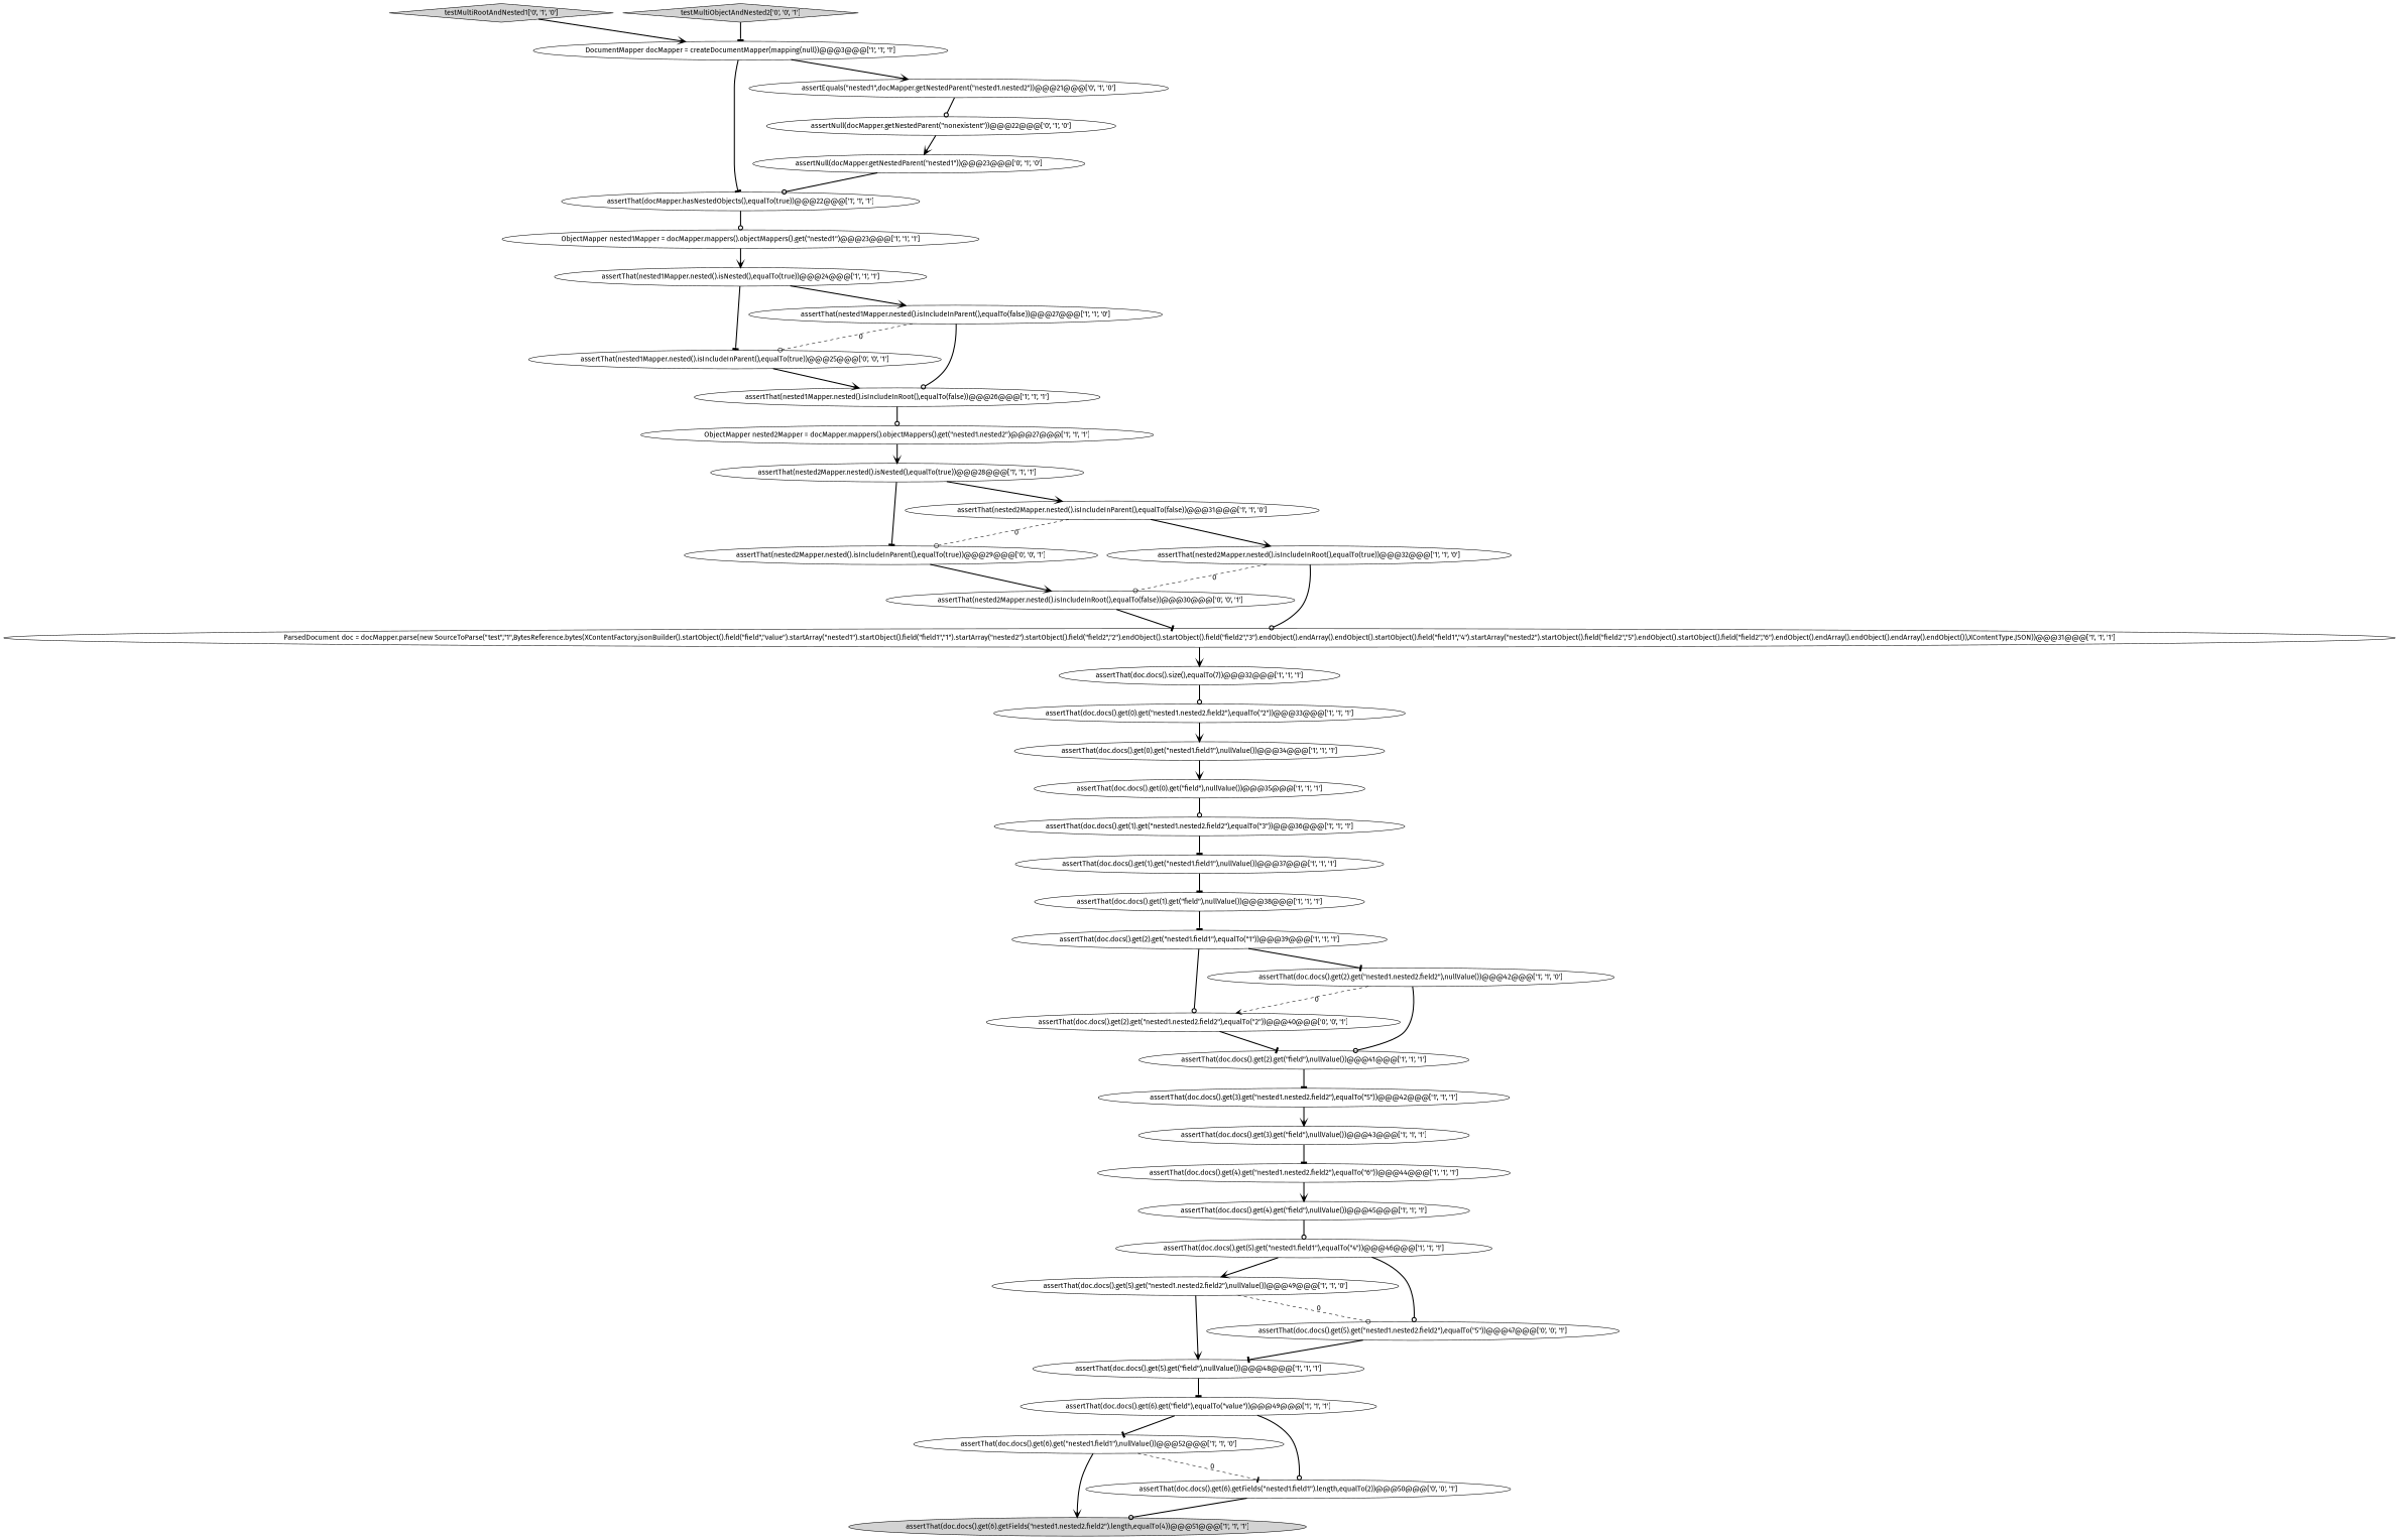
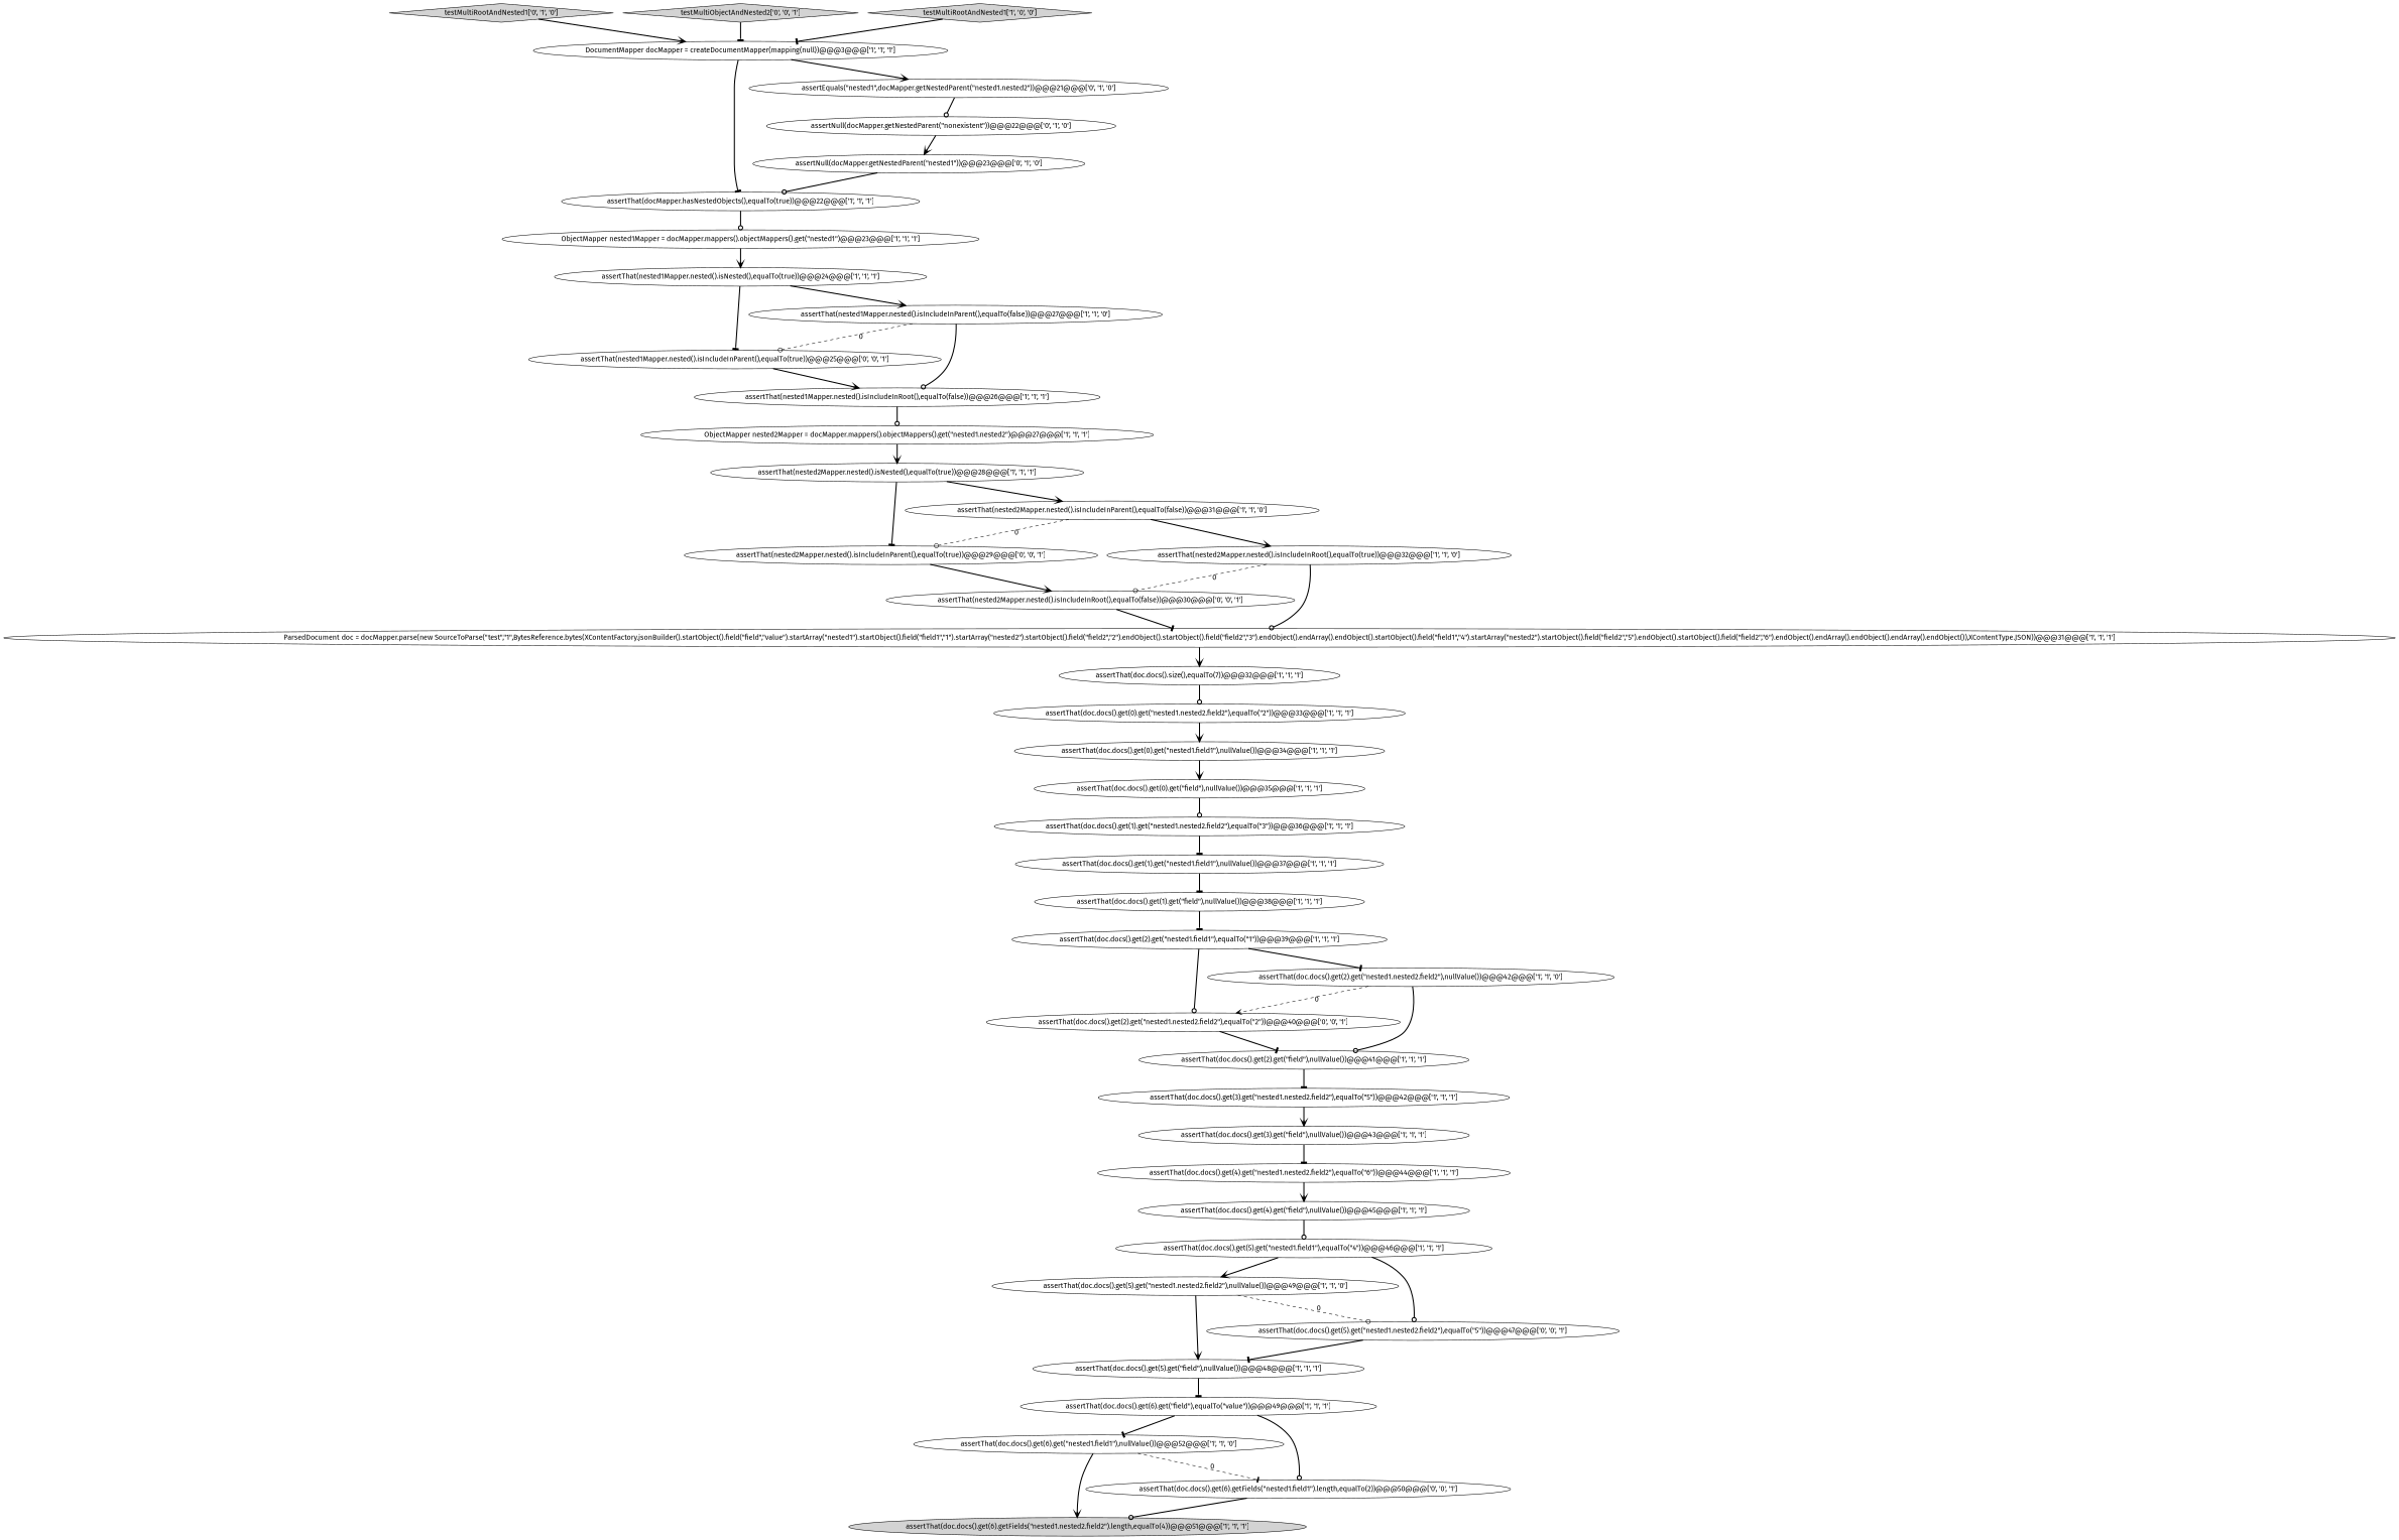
  digraph {
    fontname="Fira Sans"
    node [fillcolor=white shape=ellipse style=filled fontname="Fira Sans"]
    edge [style=bold arrowhead=vee fontname="Fira Sans"]
    n1 [label="assertThat(doc.docs().get(5).get(\"nested1.field1\"),equalTo(\"4\"))@@@46@@@['1', '1', '1']"]
    n2 [label="assertThat(doc.docs().get(5).get(\"nested1.nested2.field2\"),nullValue())@@@49@@@['1', '1', '0']"]
    n3 [label="assertThat(doc.docs().get(5).get(\"nested1.nested2.field2\"),equalTo(\"5\"))@@@47@@@['0', '0', '1']"]
    n4 [label="assertThat(doc.docs().get(5).get(\"field\"),nullValue())@@@48@@@['1', '1', '1']"]
    n5 [label="assertThat(doc.docs().get(6).get(\"field\"),equalTo(\"value\"))@@@49@@@['1', '1', '1']"]
    n6 [label="assertThat(doc.docs().get(1).get(\"nested1.nested2.field2\"),equalTo(\"3\"))@@@36@@@['1', '1', '1']"]
    n7 [label="assertThat(doc.docs().get(1).get(\"nested1.field1\"),nullValue())@@@37@@@['1', '1', '1']"]
    n8 [fillcolor=lightgray label="assertThat(doc.docs().get(6).getFields(\"nested1.nested2.field2\").length,equalTo(4))@@@51@@@['1', '1', '1']"]
    n9 [label="assertThat(nested2Mapper.nested().isIncludeInRoot(),equalTo(false))@@@30@@@['0', '0', '1']"]
    n10 [label="ParsedDocument doc = docMapper.parse(new SourceToParse(\"test\",\"1\",BytesReference.bytes(XContentFactory.jsonBuilder().startObject().field(\"field\",\"value\").startArray(\"nested1\").startObject().field(\"field1\",\"1\").startArray(\"nested2\").startObject().field(\"field2\",\"2\").endObject().startObject().field(\"field2\",\"3\").endObject().endArray().endObject().startObject().field(\"field1\",\"4\").startArray(\"nested2\").startObject().field(\"field2\",\"5\").endObject().startObject().field(\"field2\",\"6\").endObject().endArray().endObject().endArray().endObject()),XContentType.JSON))@@@31@@@['1', '1', '1']"]
    n11 [label="assertThat(doc.docs().get(4).get(\"field\"),nullValue())@@@45@@@['1', '1', '1']"]
    n12 [label="assertThat(doc.docs().get(6).get(\"nested1.field1\"),nullValue())@@@52@@@['1', '1', '0']"]
    n13 [label="assertThat(doc.docs().get(6).getFields(\"nested1.field1\").length,equalTo(2))@@@50@@@['0', '0', '1']"]
    n14 [label="ObjectMapper nested1Mapper = docMapper.mappers().objectMappers().get(\"nested1\")@@@23@@@['1', '1', '1']"]
    n15 [label="assertThat(nested1Mapper.nested().isNested(),equalTo(true))@@@24@@@['1', '1', '1']"]
    n16 [label="assertThat(doc.docs().get(0).get(\"nested1.field1\"),nullValue())@@@34@@@['1', '1', '1']"]
    n17 [label="assertThat(doc.docs().get(0).get(\"field\"),nullValue())@@@35@@@['1', '1', '1']"]
    n18 [label="assertThat(nested1Mapper.nested().isIncludeInParent(),equalTo(true))@@@25@@@['0', '0', '1']"]
    n19 [label="assertThat(nested1Mapper.nested().isIncludeInRoot(),equalTo(false))@@@26@@@['1', '1', '1']"]
    n20 [fillcolor=lightgray label="testMultiRootAndNested1['0', '1', '0']" shape=diamond]
    n21 [label="DocumentMapper docMapper = createDocumentMapper(mapping(null))@@@3@@@['1', '1', '1']"]
    n22 [label="assertThat(nested2Mapper.nested().isIncludeInRoot(),equalTo(true))@@@32@@@['1', '1', '0']"]
    n23 [label="assertNull(docMapper.getNestedParent(\"nonexistent\"))@@@22@@@['0', '1', '0']"]
    n24 [label="assertNull(docMapper.getNestedParent(\"nested1\"))@@@23@@@['0', '1', '0']"]
    n25 [label="assertThat(docMapper.hasNestedObjects(),equalTo(true))@@@22@@@['1', '1', '1']"]
    n26 [label="assertThat(doc.docs().get(4).get(\"nested1.nested2.field2\"),equalTo(\"6\"))@@@44@@@['1', '1', '1']"]
    n27 [label="ObjectMapper nested2Mapper = docMapper.mappers().objectMappers().get(\"nested1.nested2\")@@@27@@@['1', '1', '1']"]
    n28 [label="assertThat(nested2Mapper.nested().isNested(),equalTo(true))@@@28@@@['1', '1', '1']"]
    n29 [label="assertThat(doc.docs().get(1).get(\"field\"),nullValue())@@@38@@@['1', '1', '1']"]
    n30 [fillcolor=lightgray label="testMultiObjectAndNested2['0', '0', '1']" shape=diamond]
    n31 [label="assertThat(doc.docs().get(3).get(\"nested1.nested2.field2\"),equalTo(\"5\"))@@@42@@@['1', '1', '1']"]
    n32 [label="assertThat(doc.docs().get(3).get(\"field\"),nullValue())@@@43@@@['1', '1', '1']"]
    n33 [label="assertEquals(\"nested1\",docMapper.getNestedParent(\"nested1.nested2\"))@@@21@@@['0', '1', '0']"]
    n34 [label="assertThat(nested2Mapper.nested().isIncludeInParent(),equalTo(true))@@@29@@@['0', '0', '1']"]
+   n35 [fillcolor=lightgray label="testMultiRootAndNested1['1', '0', '0']" shape=diamond]
    n36 [label="assertThat(doc.docs().get(2).get(\"nested1.field1\"),equalTo(\"1\"))@@@39@@@['1', '1', '1']"]
    n37 [label="assertThat(doc.docs().get(2).get(\"nested1.nested2.field2\"),equalTo(\"2\"))@@@40@@@['0', '0', '1']"]
    n38 [label="assertThat(doc.docs().get(2).get(\"field\"),nullValue())@@@41@@@['1', '1', '1']"]
    n39 [label="assertThat(nested1Mapper.nested().isIncludeInParent(),equalTo(false))@@@27@@@['1', '1', '0']"]
    n40 [label="assertThat(doc.docs().get(0).get(\"nested1.nested2.field2\"),equalTo(\"2\"))@@@33@@@['1', '1', '1']"]
    n41 [label="assertThat(doc.docs().size(),equalTo(7))@@@32@@@['1', '1', '1']"]
    n42 [label="assertThat(doc.docs().get(2).get(\"nested1.nested2.field2\"),nullValue())@@@42@@@['1', '1', '0']"]
    n43 [label="assertThat(nested2Mapper.nested().isIncludeInParent(),equalTo(false))@@@31@@@['1', '1', '0']"]
    n1 -> n2
    n1 -> n3 [arrowhead=odot]
    n2 -> n3 [label=0 style=dashed arrowhead=odot]
    n2 -> n4
    n3 -> n4 [arrowhead=tee]
    n4 -> n5 [arrowhead=tee]
    n5 -> n12 [arrowhead=tee]
    n5 -> n13 [arrowhead=odot]
    n6 -> n7 [arrowhead=tee]
    n7 -> n29 [arrowhead=tee]
    n9 -> n10 [arrowhead=tee]
    n10 -> n41
    n11 -> n1 [arrowhead=odot]
    n12 -> n8
    n12 -> n13 [label=0 style=dashed arrowhead=tee]
    n13 -> n8 [arrowhead=odot]
    n14 -> n15
    n15 -> n18 [arrowhead=tee]
    n15 -> n39
    n16 -> n17
    n17 -> n6 [arrowhead=odot]
    n18 -> n19
    n19 -> n27 [arrowhead=odot]
    n20 -> n21
    n21 -> n25 [arrowhead=tee]
    n21 -> n33
    n22 -> n9 [label=0 style=dashed arrowhead=odot]
    n22 -> n10 [arrowhead=odot]
    n23 -> n24
    n24 -> n25 [arrowhead=odot]
    n25 -> n14 [arrowhead=odot]
    n26 -> n11
    n27 -> n28
    n28 -> n34 [arrowhead=tee]
    n28 -> n43
    n29 -> n36 [arrowhead=tee]
    n30 -> n21 [arrowhead=tee]
    n31 -> n32
    n32 -> n26 [arrowhead=tee]
    n33 -> n23 [arrowhead=odot]
    n34 -> n9
+   n35 -> n21 [arrowhead=tee]
    n36 -> n37 [arrowhead=odot]
    n36 -> n42 [arrowhead=tee]
    n37 -> n38 [arrowhead=tee]
    n38 -> n31 [arrowhead=tee]
    n39 -> n18 [label=0 style=dashed arrowhead=odot]
    n39 -> n19 [arrowhead=odot]
    n40 -> n16
    n41 -> n40 [arrowhead=odot]
    n42 -> n37 [label=0 style=dashed]
    n42 -> n38 [arrowhead=odot]
    n43 -> n22
    n43 -> n34 [label=0 style=dashed arrowhead=odot]
  }
